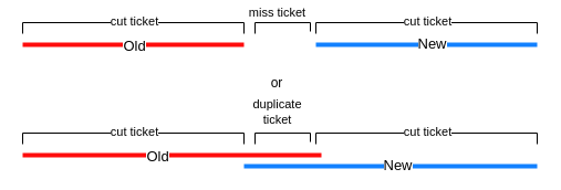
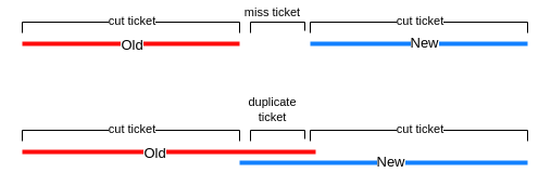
  <mxCell id="0" />
  <mxCell id="1" parent="0" />
  <mxCell id="2" value="" style="endArrow=none;html=1;rounded=0;strokeColor=#FF0D0D;strokeWidth=4;" edge="1" parent="1"><mxGeometry width="50" height="50" relative="1" as="geometry"><mxPoint x="20" y="40" as="sourcePoint" /><mxPoint x="220" y="40" as="targetPoint" /></mxGeometry></mxCell>
  <mxCell id="3" value="&lt;font style=&quot;font-size: 13px;&quot;&gt;Old&lt;/font&gt;" style="edgeLabel;html=1;align=center;verticalAlign=middle;resizable=0;points=[];" vertex="1" connectable="0" parent="2"><mxGeometry x="-0.398" relative="1" as="geometry"><mxPoint x="40" as="offset" /></mxGeometry></mxCell>
  <mxCell id="4" value="" style="endArrow=none;html=1;rounded=0;strokeColor=#1281FF;strokeWidth=4;" edge="1" parent="1"><mxGeometry width="50" height="50" relative="1" as="geometry"><mxPoint x="285" y="40" as="sourcePoint" /><mxPoint x="485" y="40" as="targetPoint" /></mxGeometry></mxCell>
  <mxCell id="5" value="&lt;font style=&quot;font-size: 13px;&quot;&gt;New&lt;/font&gt;" style="edgeLabel;html=1;align=center;verticalAlign=middle;resizable=0;points=[];" vertex="1" connectable="0" parent="4"><mxGeometry x="0.038" y="2" relative="1" as="geometry"><mxPoint as="offset" /></mxGeometry></mxCell>
  <mxCell id="6" value="" style="endArrow=none;html=1;rounded=0;" edge="1" parent="1"><mxGeometry width="50" height="50" relative="1" as="geometry"><mxPoint x="20" y="30" as="sourcePoint" /><mxPoint x="220" y="30" as="targetPoint" /><Array as="points"><mxPoint x="20" y="20" /><mxPoint x="220" y="20" /></Array></mxGeometry></mxCell>
  <mxCell id="7" value="cut ticket" style="edgeLabel;html=1;align=center;verticalAlign=middle;resizable=0;points=[];" vertex="1" connectable="0" parent="6"><mxGeometry x="0.125" y="2" relative="1" as="geometry"><mxPoint x="-14" as="offset" /></mxGeometry></mxCell>
  <mxCell id="8" value="" style="endArrow=none;html=1;rounded=0;" edge="1" parent="1"><mxGeometry width="50" height="50" relative="1" as="geometry"><mxPoint x="285" y="30" as="sourcePoint" /><mxPoint x="485" y="30" as="targetPoint" /><Array as="points"><mxPoint x="285" y="20" /><mxPoint x="485" y="20" /></Array></mxGeometry></mxCell>
  <mxCell id="9" value="cut ticket" style="edgeLabel;html=1;align=center;verticalAlign=middle;resizable=0;points=[];" vertex="1" connectable="0" parent="8"><mxGeometry x="0.125" y="2" relative="1" as="geometry"><mxPoint x="-14" as="offset" /></mxGeometry></mxCell>
  <mxCell id="10" value="" style="endArrow=none;html=1;rounded=0;" edge="1" parent="1"><mxGeometry width="50" height="50" relative="1" as="geometry"><mxPoint x="230" y="30" as="sourcePoint" /><mxPoint x="280" y="28" as="targetPoint" /><Array as="points"><mxPoint x="230" y="20" /><mxPoint x="280" y="20" /></Array></mxGeometry></mxCell>
  <mxCell id="11" value="miss ticket" style="edgeLabel;html=1;align=center;verticalAlign=middle;resizable=0;points=[];" vertex="1" connectable="0" parent="10"><mxGeometry x="0.125" y="2" relative="1" as="geometry"><mxPoint x="-9" y="-8" as="offset" /></mxGeometry></mxCell>
  <mxCell id="12" value="" style="endArrow=none;html=1;rounded=0;strokeColor=#FF0D0D;strokeWidth=4;" edge="1" parent="1"><mxGeometry width="50" height="50" relative="1" as="geometry"><mxPoint x="20" y="140" as="sourcePoint" /><mxPoint x="290" y="140" as="targetPoint" /></mxGeometry></mxCell>
  <mxCell id="13" value="&lt;font style=&quot;font-size: 13px;&quot;&gt;Old&lt;/font&gt;" style="edgeLabel;html=1;align=center;verticalAlign=middle;resizable=0;points=[];" vertex="1" connectable="0" parent="12"><mxGeometry x="-0.398" relative="1" as="geometry"><mxPoint x="40" as="offset" /></mxGeometry></mxCell>
  <mxCell id="14" value="" style="endArrow=none;html=1;rounded=0;strokeColor=#1281FF;strokeWidth=4;" edge="1" parent="1"><mxGeometry width="50" height="50" relative="1" as="geometry"><mxPoint x="220" y="150" as="sourcePoint" /><mxPoint x="485" y="150" as="targetPoint" /></mxGeometry></mxCell>
  <mxCell id="15" value="&lt;font style=&quot;font-size: 13px;&quot;&gt;New&lt;/font&gt;" style="edgeLabel;html=1;align=center;verticalAlign=middle;resizable=0;points=[];" vertex="1" connectable="0" parent="14"><mxGeometry x="0.038" y="2" relative="1" as="geometry"><mxPoint as="offset" /></mxGeometry></mxCell>
  <mxCell id="16" value="" style="endArrow=none;html=1;rounded=0;" edge="1" parent="1"><mxGeometry width="50" height="50" relative="1" as="geometry"><mxPoint x="20" y="130" as="sourcePoint" /><mxPoint x="220" y="130" as="targetPoint" /><Array as="points"><mxPoint x="20" y="120" /><mxPoint x="220" y="120" /></Array></mxGeometry></mxCell>
  <mxCell id="17" value="cut ticket" style="edgeLabel;html=1;align=center;verticalAlign=middle;resizable=0;points=[];" vertex="1" connectable="0" parent="16"><mxGeometry x="0.125" y="2" relative="1" as="geometry"><mxPoint x="-14" as="offset" /></mxGeometry></mxCell>
  <mxCell id="18" value="" style="endArrow=none;html=1;rounded=0;" edge="1" parent="1"><mxGeometry width="50" height="50" relative="1" as="geometry"><mxPoint x="285" y="130" as="sourcePoint" /><mxPoint x="485" y="130" as="targetPoint" /><Array as="points"><mxPoint x="285" y="120" /><mxPoint x="485" y="120" /></Array></mxGeometry></mxCell>
  <mxCell id="19" value="cut ticket" style="edgeLabel;html=1;align=center;verticalAlign=middle;resizable=0;points=[];" vertex="1" connectable="0" parent="18"><mxGeometry x="0.125" y="2" relative="1" as="geometry"><mxPoint x="-14" as="offset" /></mxGeometry></mxCell>
  <mxCell id="20" value="" style="endArrow=none;html=1;rounded=0;" edge="1" parent="1"><mxGeometry width="50" height="50" relative="1" as="geometry"><mxPoint x="230" y="130" as="sourcePoint" /><mxPoint x="280" y="128" as="targetPoint" /><Array as="points"><mxPoint x="230" y="120" /><mxPoint x="280" y="120" /></Array></mxGeometry></mxCell>
  <mxCell id="21" value="duplicate&lt;br&gt;ticket" style="edgeLabel;html=1;align=center;verticalAlign=middle;resizable=0;points=[];" vertex="1" connectable="0" parent="20"><mxGeometry x="0.125" y="2" relative="1" as="geometry"><mxPoint x="-9" y="-18" as="offset" /></mxGeometry></mxCell>
- <mxCell id="22" value="or" style="text;html=1;strokeColor=none;fillColor=none;align=center;verticalAlign=middle;whiteSpace=wrap;rounded=0;" vertex="1" parent="1"><mxGeometry x="220" y="60" width="60" height="30" as="geometry" /></mxCell>
